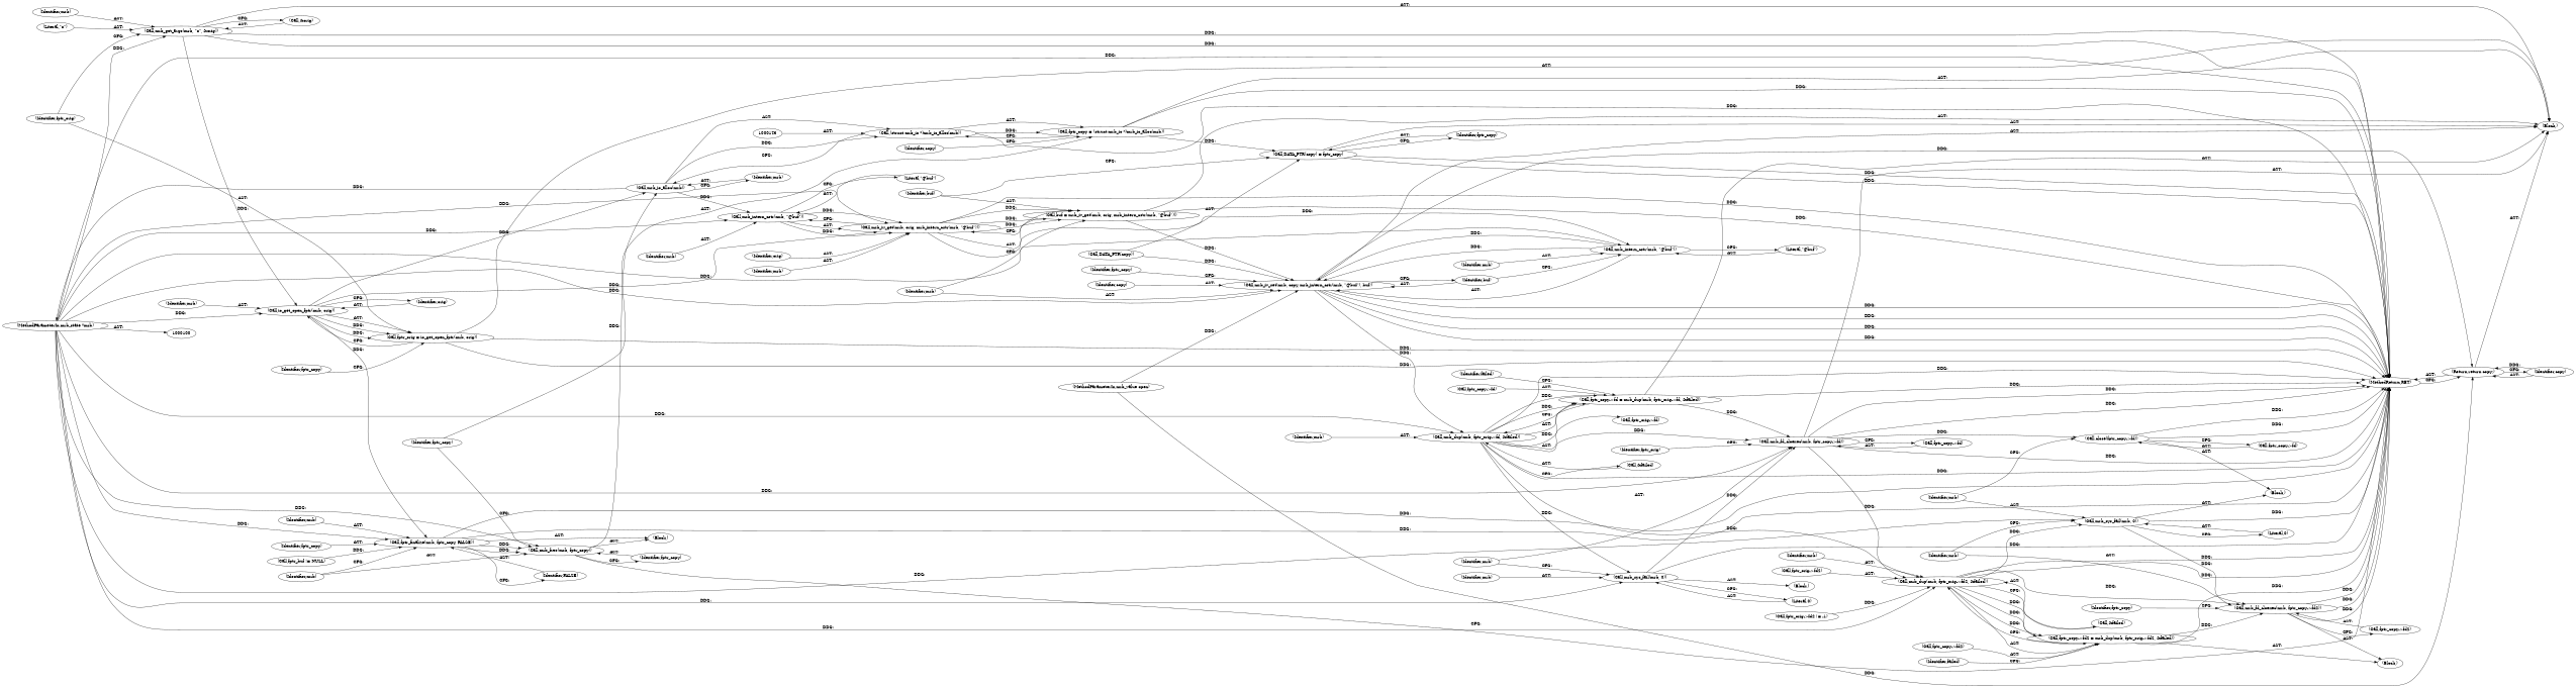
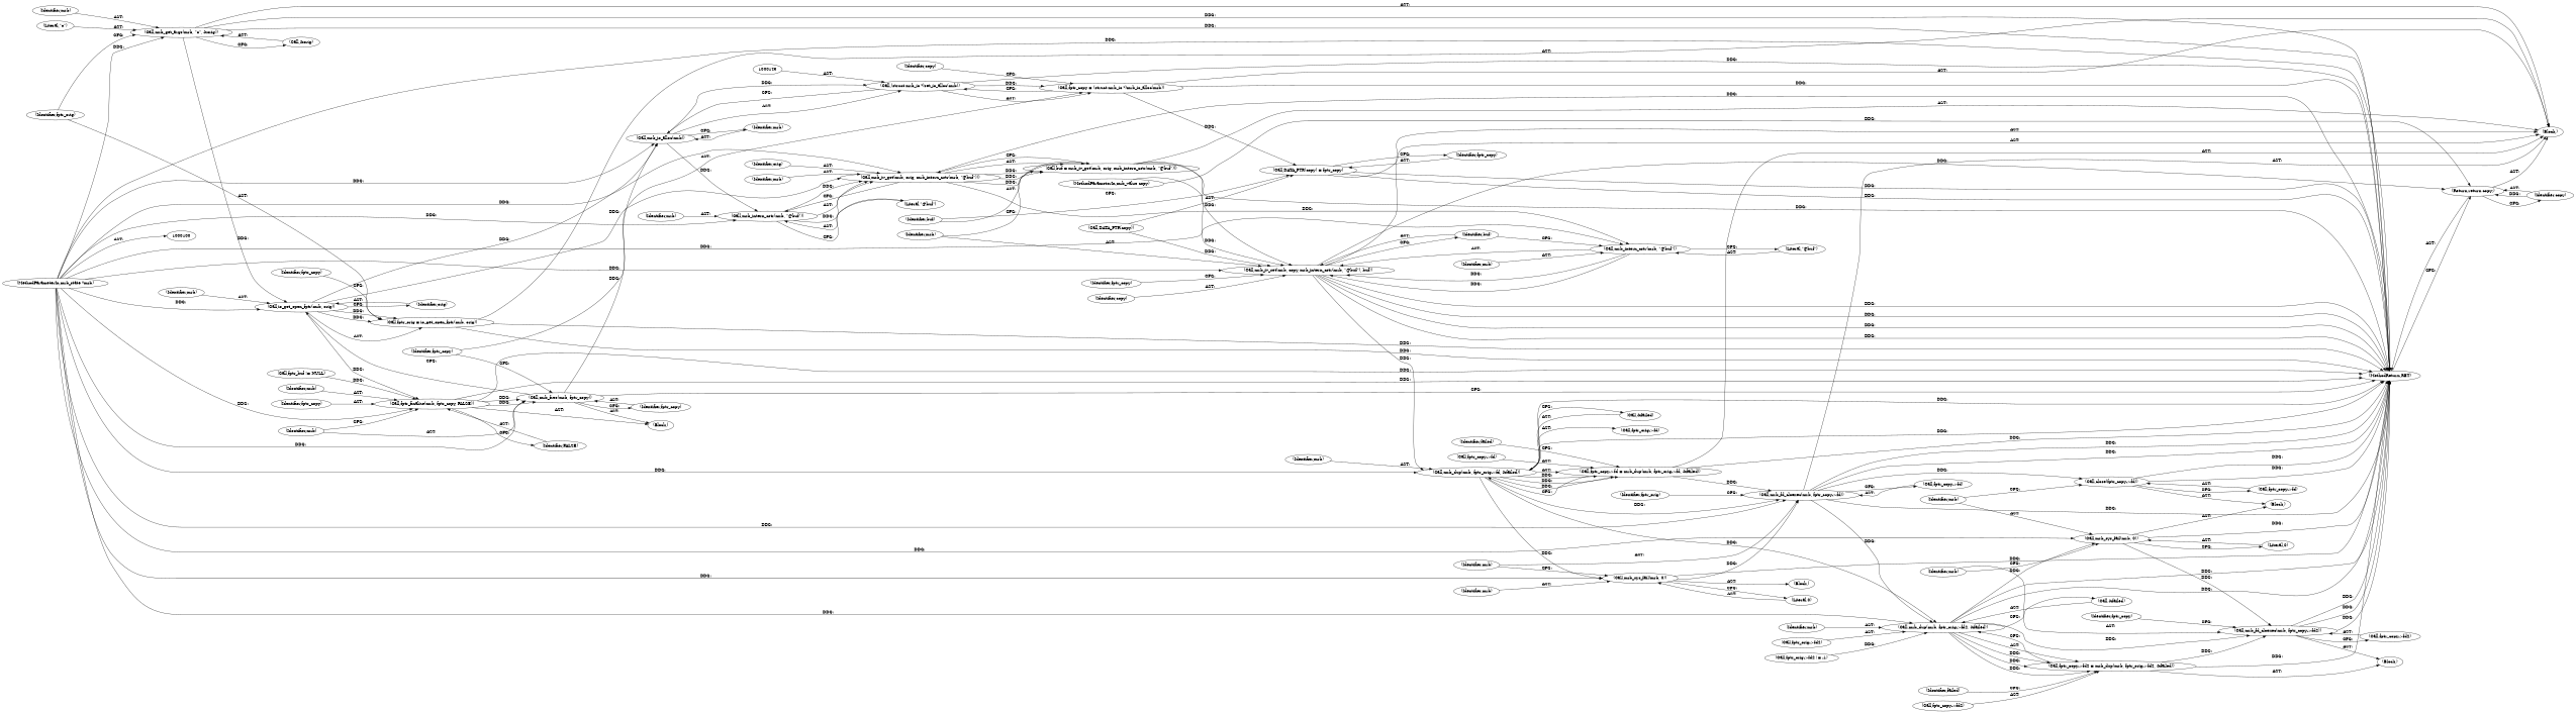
  digraph {
    rankdir=LR
    n1 [label="(MethodParameterIn,mrb_state *mrb)"]
    n2 [label="(Call,mrb_get_args(mrb, \"o\", &orig))"]
    n3 [label="(Call,io_get_open_fptr(mrb, orig))"]
    n4 [label="(Call,fptr_finalize(mrb, fptr_copy, FALSE))"]
    n5 [label="(Call,mrb_free(mrb, fptr_copy))"]
    n6 [label="(Call,mrb_io_alloc(mrb))"]
    n7 [label="(Call,mrb_intern_cstr(mrb, \"@buf\"))"]
    n8 [label="(Call,mrb_iv_get(mrb, orig, mrb_intern_cstr(mrb, \"@buf\")))"]
    n9 [label="(Call,mrb_iv_set(mrb, copy, mrb_intern_cstr(mrb, \"@buf\"), buf))"]
    n10 [label="(Call,mrb_dup(mrb, fptr_orig->fd, &failed))"]
    n11 [label="(Call,mrb_fd_cloexec(mrb, fptr_copy->fd))"]
    n12 [label="(Call,mrb_dup(mrb, fptr_orig->fd2, &failed))"]
    n13 [label="(Call,mrb_sys_fail(mrb, 0))"]
    n14 [label="(Call,mrb_sys_fail(mrb, 0))"]
    n15 [label="(Call,mrb_intern_cstr(mrb, \"@buf\"))"]
    n16 [label="(MethodReturn,RET)"]
    1000100
    n18 [label="(Call,&orig)"]
    n19 [label="(Block,)"]
    n20 [label="(Call,fptr_orig = io_get_open_fptr(mrb, orig))"]
    n21 [label="(Identifier,orig)"]
    n22 [label="(Block,)"]
    n23 [label="(Identifier,FALSE)"]
    n24 [label="(Identifier,fptr_copy)"]
-   n25 [label="(Call,(struct mrb_io *)mrb_io_alloc(mrb))"]
+   n25 [label="(Call,(struct mrb_io *)set_io_alloc(mrb))"]
    n26 [label="(Identifier,mrb)"]
    n27 [label="(Literal,\"@buf\")"]
    n28 [label="(Call,buf = mrb_iv_get(mrb, orig, mrb_intern_cstr(mrb, \"@buf\")))"]
    n29 [label="(Return,return copy;)"]
    n30 [label="(Identifier,buf)"]
    n31 [label="(Call,fptr_copy->fd = mrb_dup(mrb, fptr_orig->fd, &failed))"]
    n32 [label="(Call,&failed)"]
    n33 [label="(Call,fptr_orig->fd)"]
    n34 [label="(Call,close(fptr_copy->fd))"]
    n35 [label="(Call,fptr_copy->fd)"]
    n36 [label="(Call,mrb_fd_cloexec(mrb, fptr_copy->fd2))"]
    n37 [label="(Call,fptr_copy->fd2 = mrb_dup(mrb, fptr_orig->fd2, &failed))"]
    n38 [label="(Call,&failed)"]
    n39 [label="(Block,)"]
    n40 [label="(Call,fptr_copy->fd2)"]
    n41 [label="(Literal,0)"]
    n42 [label="(Block,)"]
    n43 [label="(Literal,0)"]
    n44 [label="(Block,)"]
    n45 [label="(Literal,\"@buf\")"]
    n46 [label="(Call,fptr_copy = (struct mrb_io *)mrb_io_alloc(mrb))"]
    n47 [label="(Call,DATA_PTR(copy) = fptr_copy)"]
    n48 [label="(Identifier,fptr_copy)"]
    n49 [label="(Identifier,copy)"]
    n50 [label="(Call,fptr_copy->fd)"]
    n51 [label="(Identifier,failed)"]
    n52 [label="(Identifier,failed)"]
    n53 [label="(Identifier,fptr_copy)"]
    n54 [label="(Identifier,mrb)"]
    n55 [label="(Identifier,buf)"]
    n56 [label="(Identifier,fptr_orig)"]
    n57 [label="(Identifier,fptr_copy)"]
    n58 [label="(Identifier,fptr_orig)"]
    n59 [label="(Literal,\"o\")"]
    n60 [label="(Identifier,fptr_copy)"]
    n61 [label="(Identifier,mrb)"]
    n62 [label="(Identifier,mrb)"]
    n63 [label="(Call,fptr_orig->fd2)"]
    n64 [label="(Call,fptr_copy->fd)"]
    n65 [label="(Identifier,mrb)"]
    n66 [label="(Identifier,mrb)"]
    n67 [label="(Identifier,mrb)"]
-   n68 [label="(MethodParameterIn,mrb_value open)"]
+   n68 [label="(MethodParameterIn,mrb_value copy)"]
    n69 [label="(Identifier,mrb)"]
    n70 [label="(Identifier,mrb)"]
    n71 [label="(Identifier,copy)"]
    n72 [label="(Identifier,mrb)"]
    n73 [label="(Call,DATA_PTR(copy))"]
    n74 [label="(Identifier,mrb)"]
    n75 [label="(Identifier,mrb)"]
    n76 [label="(Identifier,copy)"]
    n77 [label="(Identifier,mrb)"]
    n78 [label="(Identifier,mrb)"]
    n79 [label="(Identifier,fptr_copy)"]
    n80 [label="(Call,fptr_buf != NULL)"]
    n81 [label="(Identifier,orig)"]
    n82 [label="(Call,fptr_copy->fd2)"]
    n83 [label="(Identifier,fptr_copy)"]
    n84 [label="(Identifier,mrb)"]
    n85 [label="(Call,fptr_orig->fd2 != -1)"]
    1000143
    n1 -> n2 [label="DDG: "]
    n1 -> n3 [label="DDG: "]
    n1 -> n4 [label="DDG: "]
    n1 -> n5 [label="DDG: "]
-   n6 -> n1 [label="DDG: "]
+   n1 -> n6 [label="DDG: "]
    n1 -> n7 [label="DDG: "]
    n1 -> n8 [label="DDG: "]
    n1 -> n9 [label="DDG: "]
    n1 -> n10 [label="DDG: "]
    n1 -> n11 [label="DDG: "]
    n1 -> n12 [label="DDG: "]
    n1 -> n13 [label="DDG: "]
    n1 -> n14 [label="DDG: "]
    n1 -> n15 [label="DDG: "]
    n1 -> n16 [label="DDG: "]
    n1 -> 1000100 [label="AST: "]
    n2 -> n3 [label="DDG: "]
    n2 -> n16 [label="DDG: "]
    n2 -> n16 [label="DDG: "]
    n2 -> n18 [label="CFG: "]
    n2 -> n19 [label="AST: "]
    n3 -> n4 [label="DDG: "]
    n3 -> n6 [label="DDG: "]
    n3 -> n8 [label="DDG: "]
    n3 -> n20 [label="AST: "]
    n3 -> n20 [label="DDG: "]
    n3 -> n20 [label="DDG: "]
    n3 -> n21 [label="CFG: "]
    n4 -> n5 [label="DDG: "]
    n4 -> n5 [label="DDG: "]
    n4 -> n16 [label="DDG: "]
    n4 -> n16 [label="DDG: "]
    n4 -> n22 [label="AST: "]
    n4 -> n23 [label="CFG: "]
    n5 -> n6 [label="DDG: "]
    n5 -> n16 [label="CFG: "]
    n5 -> n22 [label="AST: "]
    n5 -> n24 [label="CFG: "]
    n6 -> n7 [label="DDG: "]
    n6 -> n25 [label="AST: "]
    n6 -> n25 [label="DDG: "]
    n6 -> n26 [label="CFG: "]
    n7 -> n8 [label="AST: "]
    n7 -> n8 [label="DDG: "]
    n7 -> n8 [label="DDG: "]
    n7 -> n27 [label="CFG: "]
    n8 -> n7 [label="CFG: "]
    n8 -> n15 [label="DDG: "]
    n8 -> n16 [label="DDG: "]
    n8 -> n28 [label="AST: "]
    n8 -> n28 [label="DDG: "]
    n8 -> n28 [label="DDG: "]
    n8 -> n28 [label="DDG: "]
    n9 -> n10 [label="DDG: "]
    n9 -> n16 [label="DDG: "]
    n9 -> n16 [label="DDG: "]
    n9 -> n16 [label="DDG: "]
    n9 -> n16 [label="DDG: "]
    n9 -> n19 [label="AST: "]
    n9 -> n29 [label="DDG: "]
    n9 -> n30 [label="CFG: "]
    n10 -> n11 [label="DDG: "]
    n10 -> n12 [label="DDG: "]
    n10 -> n14 [label="DDG: "]
    n10 -> n16 [label="DDG: "]
    n10 -> n16 [label="DDG: "]
    n10 -> n31 [label="AST: "]
    n10 -> n31 [label="DDG: "]
    n10 -> n31 [label="DDG: "]
    n10 -> n31 [label="DDG: "]
    n10 -> n32 [label="CFG: "]
    n10 -> n33 [label="AST: "]
    n11 -> n12 [label="DDG: "]
    n11 -> n16 [label="DDG: "]
    n11 -> n16 [label="DDG: "]
    n11 -> n16 [label="DDG: "]
    n11 -> n19 [label="AST: "]
    n11 -> n34 [label="DDG: "]
    n11 -> n35 [label="CFG: "]
    n12 -> n13 [label="DDG: "]
    n12 -> n16 [label="DDG: "]
    n12 -> n16 [label="DDG: "]
    n12 -> n36 [label="DDG: "]
    n12 -> n37 [label="AST: "]
    n12 -> n37 [label="DDG: "]
    n12 -> n37 [label="DDG: "]
    n12 -> n37 [label="DDG: "]
    n12 -> n38 [label="CFG: "]
    n13 -> n16 [label="DDG: "]
    n13 -> n36 [label="DDG: "]
    n13 -> n41 [label="CFG: "]
    n13 -> n42 [label="AST: "]
    n14 -> n11 [label="DDG: "]
    n14 -> n16 [label="DDG: "]
    n14 -> n43 [label="CFG: "]
    n14 -> n44 [label="AST: "]
    n15 -> n9 [label="AST: "]
    n15 -> n9 [label="DDG: "]
    n15 -> n9 [label="DDG: "]
    n15 -> n45 [label="CFG: "]
    n16 -> n29 [label="CFG: "]
    n18 -> n2 [label="AST: "]
-   n20 -> n3 [label="CFG: "]
+   n5 -> n3 [label="CFG: "]
    n20 -> n16 [label="DDG: "]
    n20 -> n16 [label="DDG: "]
    n20 -> n19 [label="AST: "]
    n21 -> n3 [label="AST: "]
    n23 -> n4 [label="AST: "]
    n24 -> n5 [label="AST: "]
    n25 -> n6 [label="CFG: "]
    n25 -> n16 [label="DDG: "]
    n25 -> n46 [label="AST: "]
    n25 -> n46 [label="DDG: "]
    n26 -> n6 [label="AST: "]
    n27 -> n7 [label="AST: "]
    n28 -> n8 [label="CFG: "]
    n28 -> n9 [label="DDG: "]
    n28 -> n16 [label="DDG: "]
    n28 -> n19 [label="AST: "]
    n29 -> n16 [label="AST: "]
    n29 -> n19 [label="AST: "]
    n29 -> n49 [label="CFG: "]
    n30 -> n9 [label="AST: "]
    n30 -> n15 [label="CFG: "]
    n31 -> n10 [label="CFG: "]
    n31 -> n11 [label="DDG: "]
    n31 -> n16 [label="DDG: "]
    n31 -> n19 [label="AST: "]
    n32 -> n10 [label="AST: "]
    n34 -> n16 [label="DDG: "]
    n34 -> n16 [label="DDG: "]
    n34 -> n42 [label="AST: "]
    n34 -> n50 [label="CFG: "]
    n35 -> n11 [label="AST: "]
    n36 -> n16 [label="DDG: "]
    n36 -> n16 [label="DDG: "]
    n36 -> n16 [label="DDG: "]
    n36 -> n39 [label="AST: "]
    n36 -> n40 [label="CFG: "]
    n37 -> n12 [label="CFG: "]
    n37 -> n16 [label="DDG: "]
    n37 -> n36 [label="DDG: "]
    n37 -> n39 [label="AST: "]
    n38 -> n12 [label="AST: "]
    n40 -> n36 [label="AST: "]
    n41 -> n13 [label="AST: "]
    n43 -> n14 [label="AST: "]
    n45 -> n15 [label="AST: "]
    n46 -> n16 [label="DDG: "]
    n46 -> n19 [label="AST: "]
    n46 -> n25 [label="CFG: "]
    n46 -> n47 [label="DDG: "]
    n47 -> n16 [label="DDG: "]
    n47 -> n16 [label="DDG: "]
    n47 -> n19 [label="AST: "]
    n47 -> n48 [label="CFG: "]
    n48 -> n47 [label="AST: "]
    n49 -> n29 [label="AST: "]
    n49 -> n29 [label="DDG: "]
    n50 -> n34 [label="AST: "]
    n51 -> n31 [label="CFG: "]
    n52 -> n37 [label="CFG: "]
    n53 -> n5 [label="CFG: "]
    n53 -> n46 [label="AST: "]
    n54 -> n13 [label="AST: "]
    n54 -> n34 [label="CFG: "]
    n55 -> n28 [label="AST: "]
    n55 -> n47 [label="CFG: "]
    n56 -> n2 [label="CFG: "]
    n56 -> n20 [label="AST: "]
    n57 -> n36 [label="CFG: "]
    n58 -> n11 [label="CFG: "]
    n59 -> n2 [label="AST: "]
    n60 -> n20 [label="CFG: "]
    n61 -> n15 [label="AST: "]
    n62 -> n12 [label="AST: "]
    n63 -> n12 [label="AST: "]
    n64 -> n31 [label="AST: "]
    n65 -> n3 [label="AST: "]
    n66 -> n7 [label="AST: "]
    n67 -> n9 [label="AST: "]
    n67 -> n28 [label="CFG: "]
    n68 -> n9 [label="DDG: "]
    n68 -> n29 [label="DDG: "]
    n69 -> n10 [label="AST: "]
    n70 -> n13 [label="CFG: "]
    n70 -> n36 [label="AST: "]
    n71 -> n46 [label="CFG: "]
    n72 -> n4 [label="AST: "]
    n73 -> n9 [label="DDG: "]
    n73 -> n47 [label="AST: "]
    n74 -> n8 [label="AST: "]
    n75 -> n11 [label="AST: "]
    n75 -> n14 [label="CFG: "]
    n76 -> n9 [label="AST: "]
    n77 -> n2 [label="AST: "]
    n78 -> n4 [label="CFG: "]
    n78 -> n5 [label="AST: "]
    n79 -> n4 [label="AST: "]
    n80 -> n4 [label="DDG: "]
    n81 -> n8 [label="AST: "]
    n82 -> n37 [label="AST: "]
    n83 -> n9 [label="CFG: "]
    n84 -> n14 [label="AST: "]
    n85 -> n12 [label="DDG: "]
    1000143 -> n25 [label="AST: "]
  }
